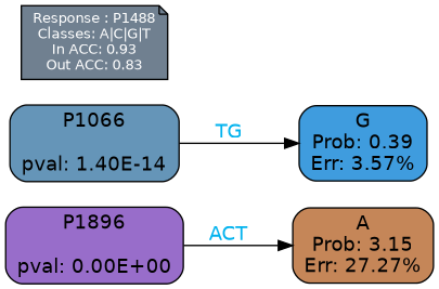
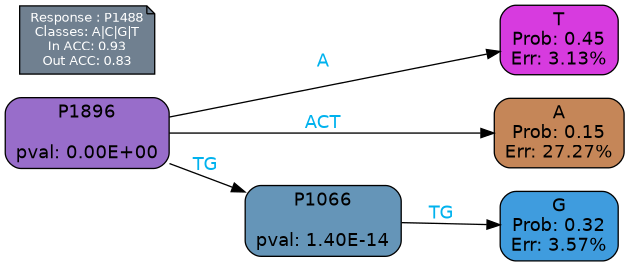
  digraph {
    rankdir=LR
    ranksep=equally
    splines=polylines
    node [color=black fontname=helvetica shape=box style="filled, rounded"]
    edge [fontcolor=deepskyblue2 fontname=helvetica]
-   n2 [fillcolor="#c58658" label="A\nProb: 3.15\nErr: 27.27%"]
-   n3 [fillcolor="#3f9cde" label="G\nProb: 0.39\nErr: 3.57%"]
+   n1 [fillcolor="#d73bdf" label="T\nProb: 0.45\nErr: 3.13%"]
+   n2 [fillcolor="#c58658" label="A\nProb: 0.15\nErr: 27.27%"]
+   n3 [fillcolor="#3f9cde" label="G\nProb: 0.32\nErr: 3.57%"]
    n4 [align=left fillcolor=slategray fontcolor=white fontsize=10 label="Response : P1488\nClasses: A|C|G|T\nIn ACC: 0.93\nOut ACC: 0.83\n" shape=note style=filled]
    n5 [fillcolor="#986dca" label="P1896\n\npval: 0.00E+00"]
    n6 [fillcolor="#6595b8" label="P1066\n\npval: 1.40E-14"]
    subgraph sub_1 {
      rank=same
+     n1
      n2
      n3
    }
    subgraph sub_2 {
      rank=same
      n4
      n5
    }
+   n5 -> n1 [label=A]
    n5 -> n2 [label=ACT]
+   n5 -> n6 [label=TG]
    n6 -> n3 [label=TG]
  }
